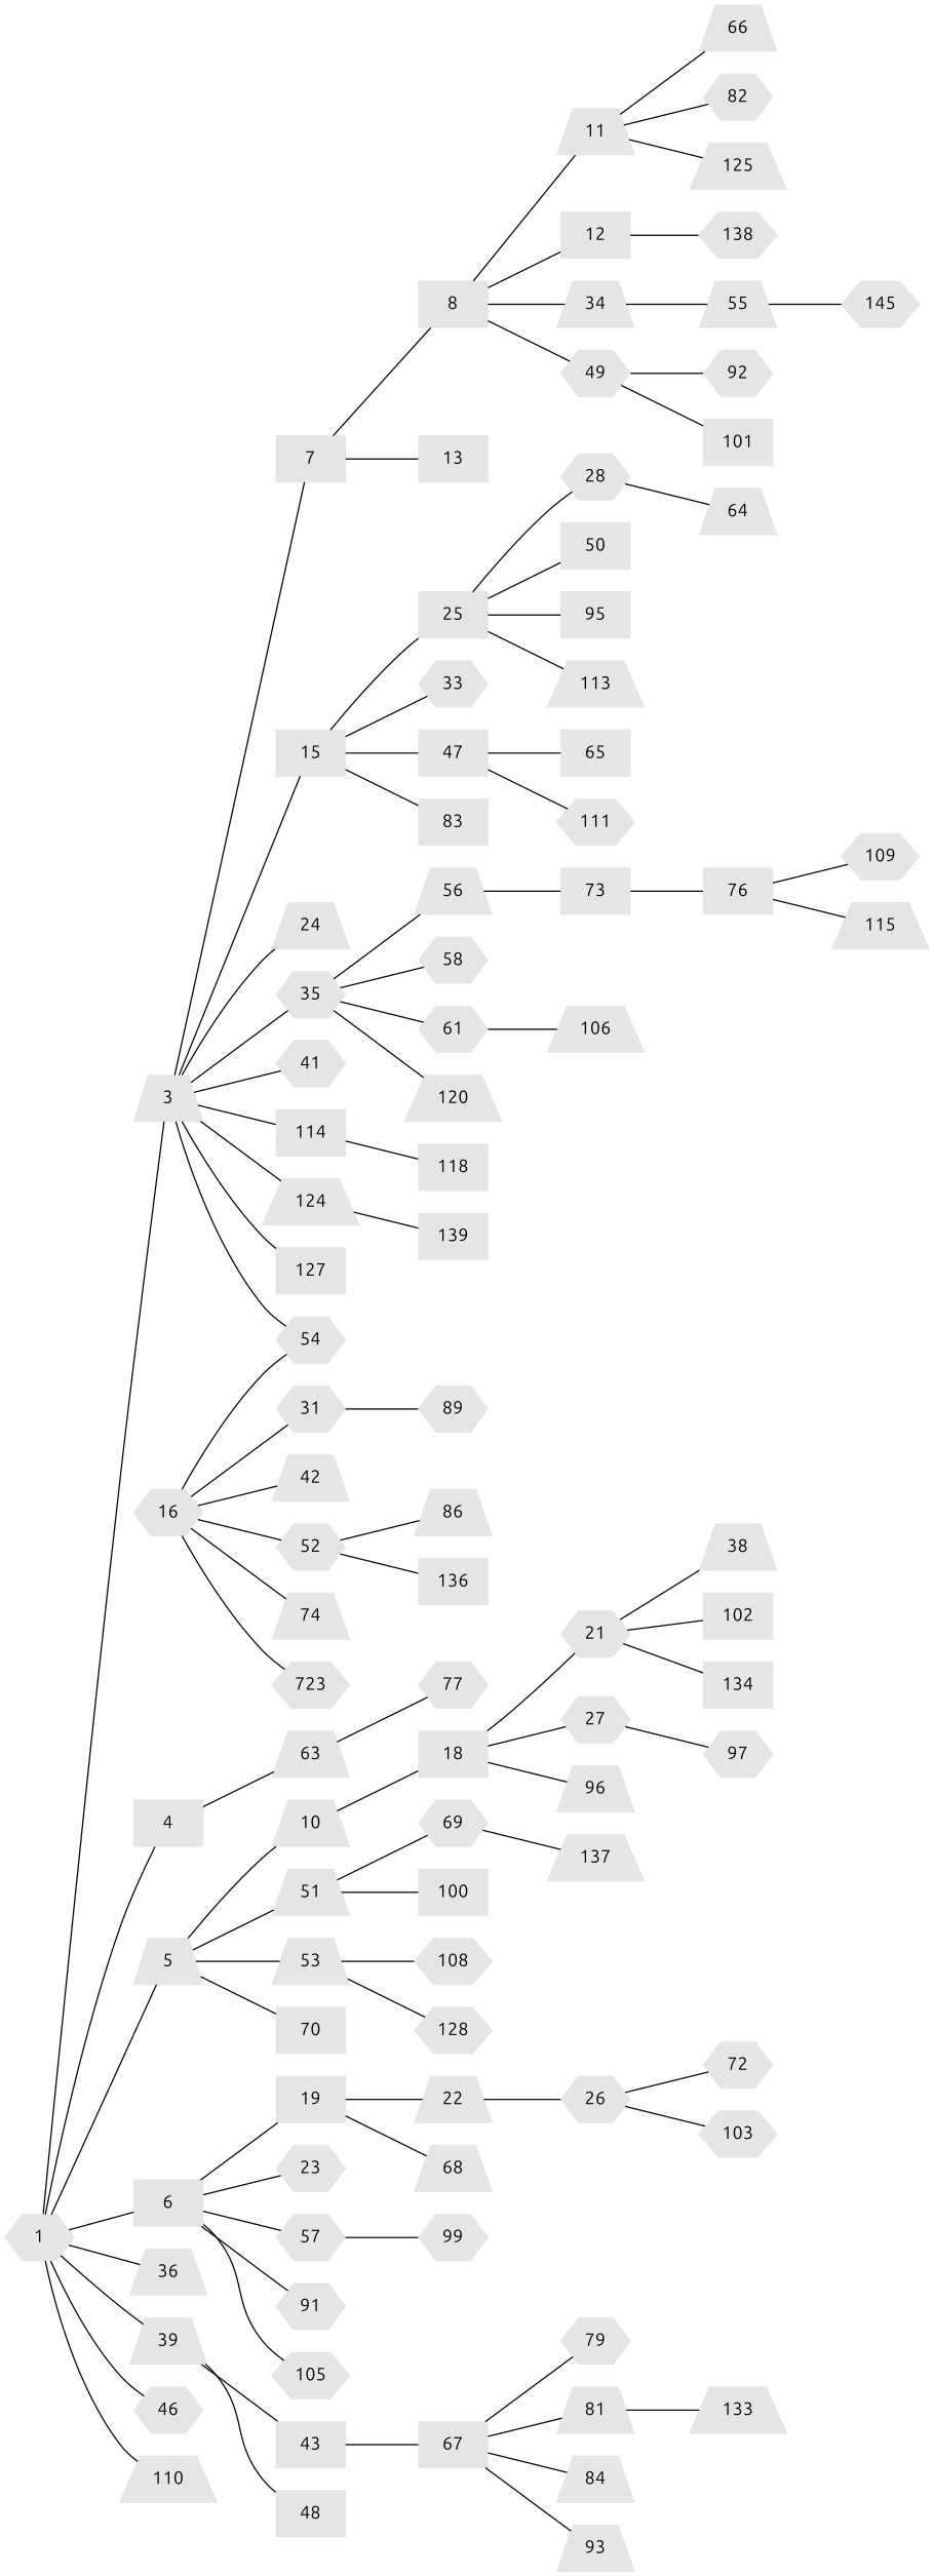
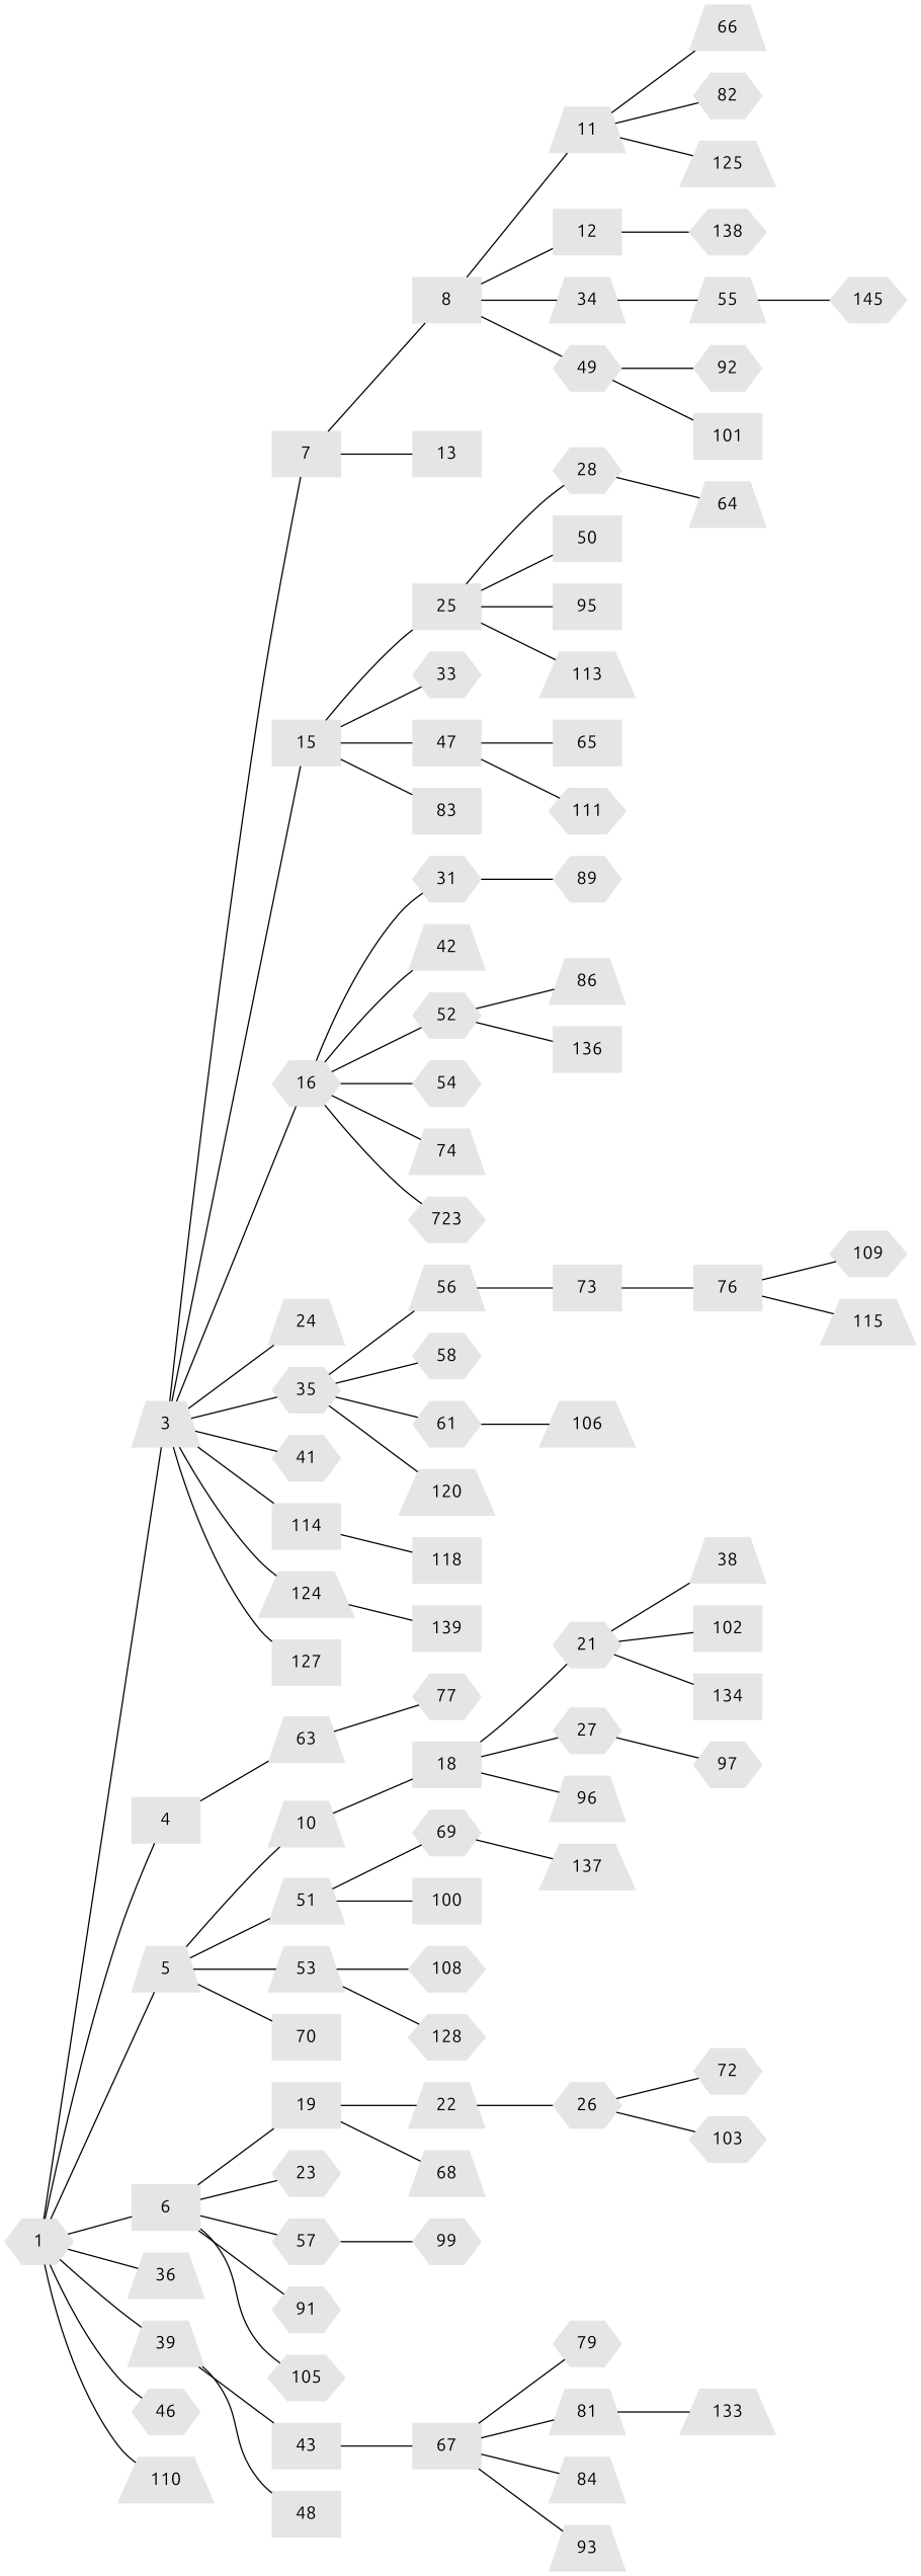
  graph {
    fontname=Ubuntu
    rankdir=LR
    node [color=gray90 fontname=Ubuntu shape=hexagon style=filled]
    edge [fontname=Ubuntu]
    1 [super="+2"]
    3 [shape=trapezium super="+17"]
    4 [shape=box super="+29"]
    5 [shape=trapezium super="+20"]
    6 [shape=box super="+59"]
    36 [shape=trapezium]
    39 [shape=trapezium super="+40"]
    46
    110 [shape=trapezium super="+119"]
    7 [shape=box super="+9"]
    15 [shape=box super="+45"]
    16 [super="+44"]
    24 [shape=trapezium super="+32"]
    35 [super="+37"]
    41
    114 [shape=box]
    124 [shape=trapezium super="+143"]
    127 [shape=box]
    63 [shape=trapezium super="+94"]
    10 [shape=trapezium]
    51 [shape=trapezium]
    53 [shape=trapezium super="+87"]
    70 [shape=box]
    19 [shape=box]
    23 [super="+126"]
    57
    91
    105
    43 [shape=box]
    48 [shape=box]
    8 [shape=box super="+78"]
    13 [shape=box]
    25 [shape=box]
    33
    47 [shape=box super="+131"]
    83 [shape=box]
    31 [super="+142"]
    42 [shape=trapezium super="+60"]
    52
    54 [super="+85"]
    74 [shape=trapezium]
    n42 [label=723]
    56 [shape=trapezium super="+104"]
    58 [super="+140"]
    61 [super="+62"]
    120 [shape=trapezium]
    118 [shape=box super="+129"]
    139 [shape=box]
    77 [super="+141"]
    18 [shape=box super="+88"]
    69 [super="+117"]
    100 [shape=box super="+107"]
    108
    128
    22 [shape=trapezium super="+132"]
    68 [shape=trapezium]
    99 [super="+135"]
    11 [shape=trapezium super="+14"]
    12 [shape=box]
    34 [shape=trapezium super="+112"]
    49 [super="+80"]
    66 [shape=trapezium]
    82
    125 [shape=trapezium]
    138
    55 [shape=trapezium super="+98"]
    92
    101 [shape=box]
    21 [super="+30"]
    27
    96 [shape=trapezium]
    28 [super="+130"]
    50 [shape=box super="+122"]
    95 [shape=box]
    113 [shape=trapezium]
    65 [shape=box]
    111
    89 [super="+121"]
    86 [shape=trapezium]
    136 [shape=box]
    38 [shape=trapezium]
    102 [shape=box]
    134 [shape=box]
    97
    26 [super="+144"]
    72
    103
    64 [shape=trapezium]
    145
    73 [shape=box super="+75"]
    106 [shape=trapezium]
    67 [shape=box super="+71"]
    79
    81 [shape=trapezium super="+116"]
    84 [shape=trapezium]
    93 [shape=trapezium]
    137 [shape=trapezium]
    76 [shape=box super="+90"]
    133 [shape=trapezium]
    109
    115 [shape=trapezium]
    1 -- 3
    1 -- 4
    1 -- 5
    1 -- 6
    1 -- 36
    1 -- 39
    1 -- 46
    1 -- 110
    3 -- 7
    3 -- 15
-   3 -- 54
+   3 -- 16
    3 -- 24
    3 -- 35
    3 -- 41
    3 -- 114
    3 -- 124
    3 -- 127
    4 -- 63
    5 -- 10
    5 -- 51
    5 -- 53
    5 -- 70
    6 -- 19
    6 -- 23
    6 -- 57
    6 -- 91
    6 -- 105
    39 -- 43
    39 -- 48
    7 -- 8
    7 -- 13
    15 -- 25
    15 -- 33
    15 -- 47
    15 -- 83
    16 -- 31
    16 -- 42
    16 -- 52
    16 -- 54
    16 -- 74
    16 -- n42
    35 -- 56
    35 -- 58
    35 -- 61
    35 -- 120
    114 -- 118
    124 -- 139
    63 -- 77
    10 -- 18
    51 -- 69
    51 -- 100
    53 -- 108
    53 -- 128
    19 -- 22
    19 -- 68
    57 -- 99
    43 -- 67
    8 -- 11
    8 -- 12
    8 -- 34
    8 -- 49
    25 -- 28
    25 -- 50
    25 -- 95
    25 -- 113
    47 -- 65
    47 -- 111
    31 -- 89
    52 -- 86
    52 -- 136
    56 -- 73
    61 -- 106
    18 -- 21
    18 -- 27
    18 -- 96
    69 -- 137
    22 -- 26
    11 -- 66
    11 -- 82
    11 -- 125
    12 -- 138
    34 -- 55
    49 -- 92
    49 -- 101
    55 -- 145
    21 -- 38
    21 -- 102
    21 -- 134
    27 -- 97
    28 -- 64
    26 -- 72
    26 -- 103
    73 -- 76
    67 -- 79
    67 -- 81
    67 -- 84
    67 -- 93
    81 -- 133
    76 -- 109
    76 -- 115
  }
